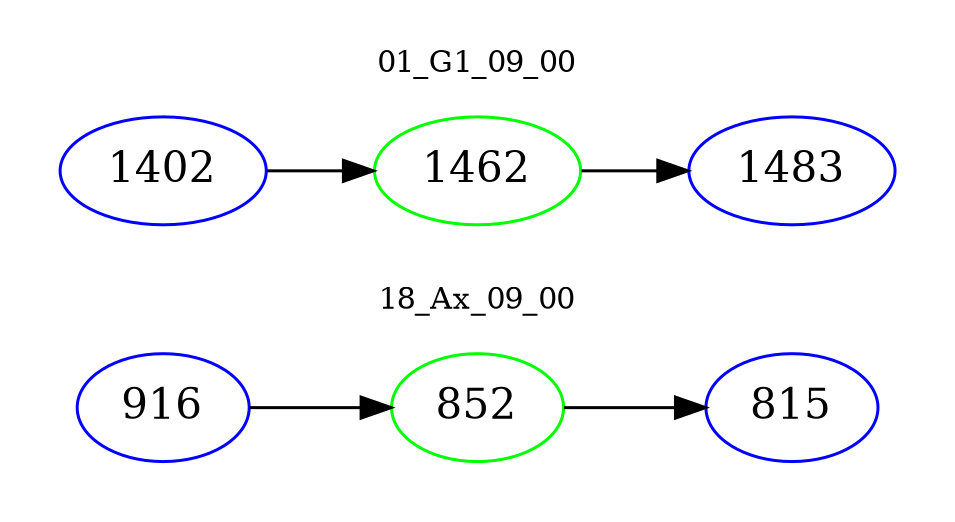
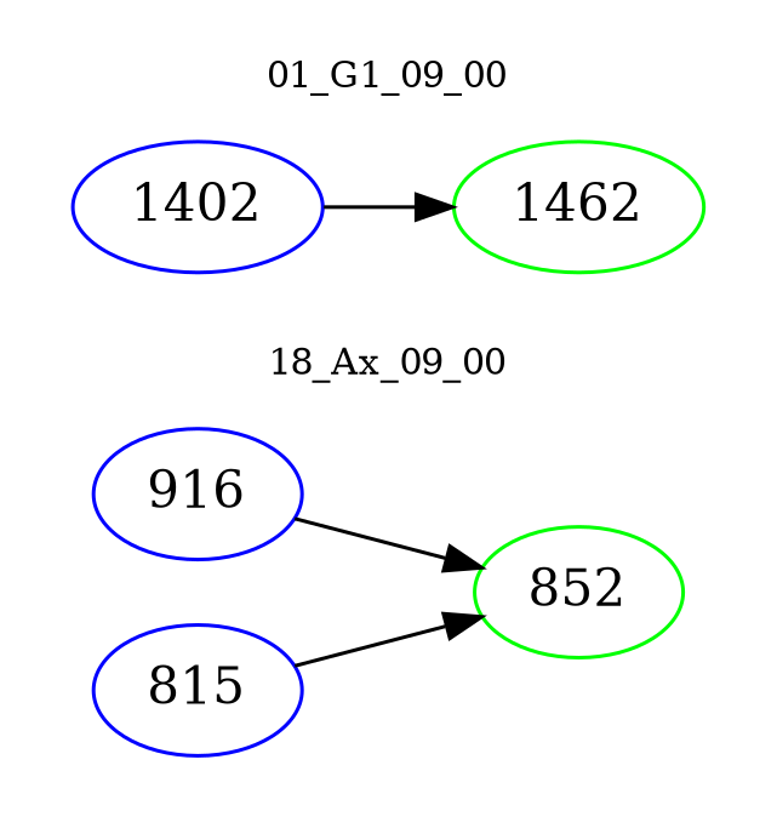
  digraph {
    rankdir=LR
    node [color=blue]
    edge [color=black]
    n1 [label=916]
    n2 [color=green label=852]
    n3 [label=815]
    n4 [label=1402]
    n5 [color=green label=1462]
-   n6 [label=1483]
    subgraph cluster_1 {
      color=white
      fontsize=10
      label="18_Ax_09_00"
      n1
      n2
      n3
    }
    subgraph cluster_2 {
      color=white
      fontsize=10
      label="01_G1_09_00"
      n4
      n5
-     n6
    }
    n1 -> n2
-   n2 -> n3
+   n3 -> n2
    n4 -> n5
-   n5 -> n6
  }
